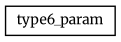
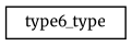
  digraph {
    rankdir=LR
    fontname=Merriweather
-   n1 [color=black fillcolor=white fontname=Merriweather fontsize=10 height=0.2 label=type6_param shape=record style=filled width=0.4]
+   n1 [color=black fillcolor=white fontname=Merriweather fontsize=10 height=0.2 label=type6_type shape=record style=filled width=0.4]
  }
